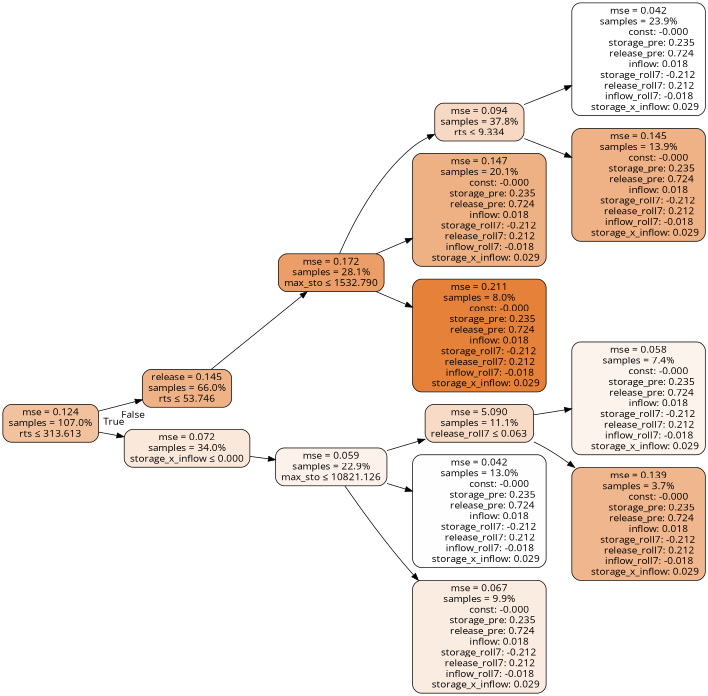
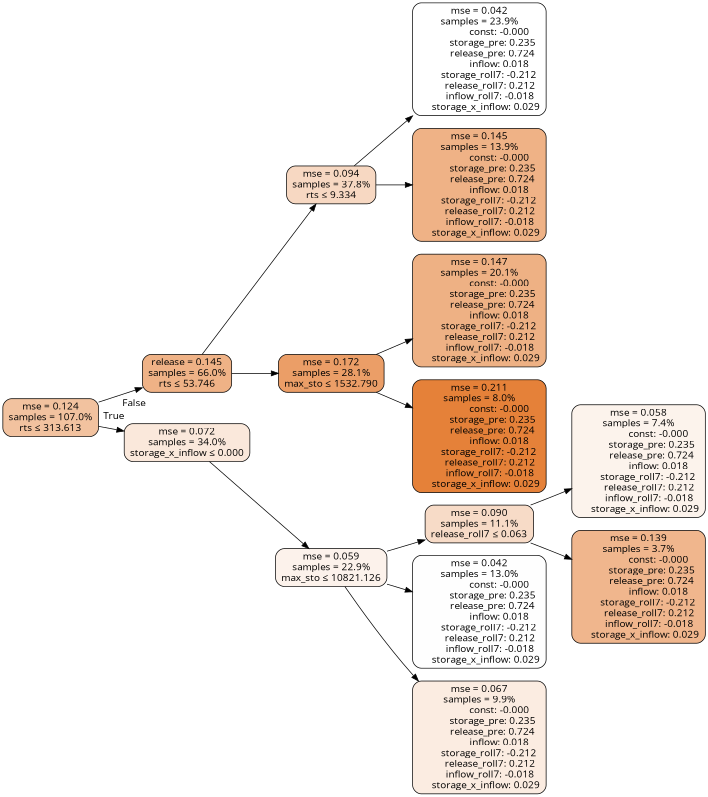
  digraph {
    fontname="Open Sans"
    rankdir=LR
    node [color=black fillcolor="#efb286" fontname="Open Sans" shape=rectangle style="filled, rounded"]
    edge [fontname="Open Sans"]
    n1 [fillcolor="#f2c29f" label="mse = 0.124\nsamples = 107.0%\nrts &le; 313.613"]
    n2 [label="release = 0.145\nsamples = 66.0%\nrts &le; 53.746"]
    n3 [fillcolor="#fae8db" label="mse = 0.072\nsamples = 34.0%\nstorage_x_inflow &le; 0.000"]
    n4 [fillcolor="#f7d8c2" label="mse = 0.094\nsamples = 37.8%\nrts &le; 9.334"]
    n5 [fillcolor="#eb9e67" label="mse = 0.172\nsamples = 28.1%\nmax_sto &le; 1532.790"]
    n6 [fillcolor="#fcf2eb" label="mse = 0.059\nsamples = 22.9%\nmax_sto &le; 10821.126"]
    n7 [fillcolor="#ffffff" label="mse = 0.042\nsamples = 23.9%\n               const: -0.000\n          storage_pre: 0.235\n          release_pre: 0.724\n               inflow: 0.018\n       storage_roll7: -0.212\n        release_roll7: 0.212\n        inflow_roll7: -0.018\n     storage_x_inflow: 0.029"]
    n8 [label="mse = 0.145\nsamples = 13.9%\n               const: -0.000\n          storage_pre: 0.235\n          release_pre: 0.724\n               inflow: 0.018\n       storage_roll7: -0.212\n        release_roll7: 0.212\n        inflow_roll7: -0.018\n     storage_x_inflow: 0.029"]
    n9 [fillcolor="#eeb184" label="mse = 0.147\nsamples = 20.1%\n               const: -0.000\n          storage_pre: 0.235\n          release_pre: 0.724\n               inflow: 0.018\n       storage_roll7: -0.212\n        release_roll7: 0.212\n        inflow_roll7: -0.018\n     storage_x_inflow: 0.029"]
    n10 [fillcolor="#e58139" label="mse = 0.211\nsamples = 8.0%\n               const: -0.000\n          storage_pre: 0.235\n          release_pre: 0.724\n               inflow: 0.018\n       storage_roll7: -0.212\n        release_roll7: 0.212\n        inflow_roll7: -0.018\n     storage_x_inflow: 0.029"]
-   n11 [fillcolor="#f7dbc7" label="mse = 5.090\nsamples = 11.1%\nrelease_roll7 &le; 0.063"]
+   n11 [fillcolor="#f7dbc7" label="mse = 0.090\nsamples = 11.1%\nrelease_roll7 &le; 0.063"]
    n12 [fillcolor="#fefefe" label="mse = 0.042\nsamples = 13.0%\n               const: -0.000\n          storage_pre: 0.235\n          release_pre: 0.724\n               inflow: 0.018\n       storage_roll7: -0.212\n        release_roll7: 0.212\n        inflow_roll7: -0.018\n     storage_x_inflow: 0.029"]
    n13 [fillcolor="#fbece1" label="mse = 0.067\nsamples = 9.9%\n               const: -0.000\n          storage_pre: 0.235\n          release_pre: 0.724\n               inflow: 0.018\n       storage_roll7: -0.212\n        release_roll7: 0.212\n        inflow_roll7: -0.018\n     storage_x_inflow: 0.029"]
    n14 [fillcolor="#fcf3ec" label="mse = 0.058\nsamples = 7.4%\n               const: -0.000\n          storage_pre: 0.235\n          release_pre: 0.724\n               inflow: 0.018\n       storage_roll7: -0.212\n        release_roll7: 0.212\n        inflow_roll7: -0.018\n     storage_x_inflow: 0.029"]
    n15 [fillcolor="#f0b68d" label="mse = 0.139\nsamples = 3.7%\n               const: -0.000\n          storage_pre: 0.235\n          release_pre: 0.724\n               inflow: 0.018\n       storage_roll7: -0.212\n        release_roll7: 0.212\n        inflow_roll7: -0.018\n     storage_x_inflow: 0.029"]
    n1 -> n2 [headlabel=False labelangle=45 labeldistance=2.5]
    n1 -> n3 [headlabel=True labelangle=-45 labeldistance=2.5]
-   n5 -> n4
+   n2 -> n4
    n2 -> n5
    n3 -> n6
    n4 -> n7
    n4 -> n8
    n5 -> n9
    n5 -> n10
    n6 -> n11
    n6 -> n12
    n6 -> n13
    n11 -> n14
    n11 -> n15
  }
